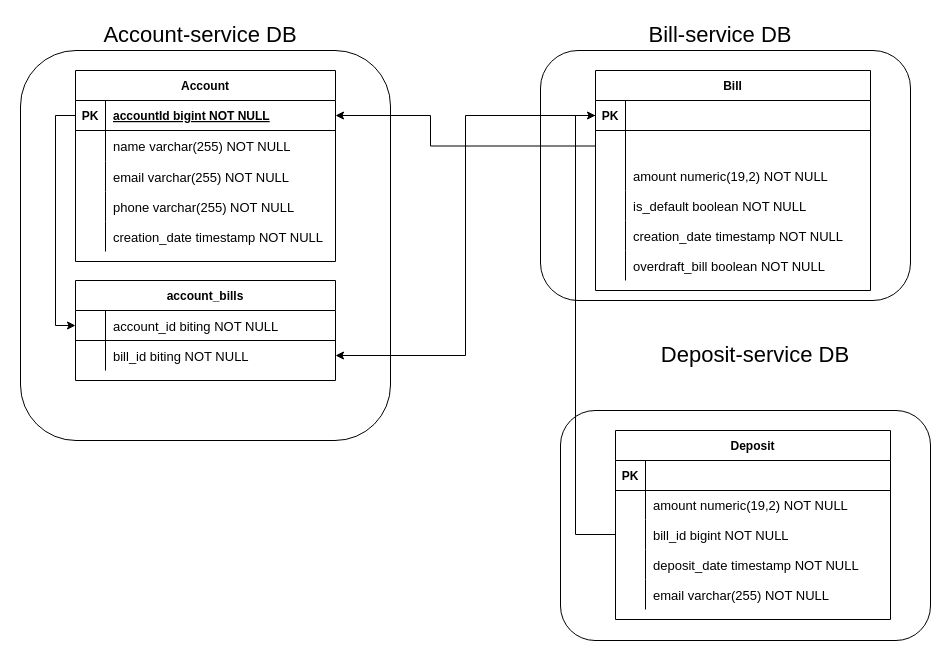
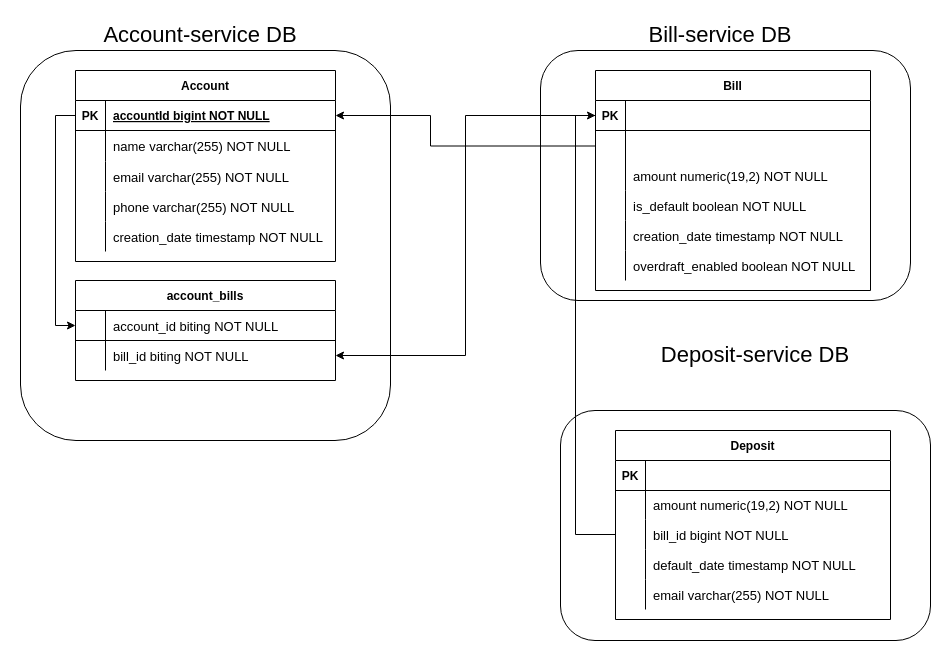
  <mxCell id="0" />
  <mxCell id="1" parent="0" />
  <mxCell id="2" value="" style="rounded=1;whiteSpace=wrap;html=1;" vertex="1" parent="1"><mxGeometry x="20" y="50" width="370" height="390" as="geometry" /></mxCell>
  <mxCell id="3" value="Account" style="shape=table;startSize=30;container=1;collapsible=1;childLayout=tableLayout;fixedRows=1;rowLines=0;fontStyle=1;align=center;resizeLast=1;" parent="1" vertex="1"><mxGeometry x="75" y="70" width="260" height="191" as="geometry"><mxRectangle x="85" y="80" width="80" height="30" as="alternateBounds" /></mxGeometry></mxCell>
  <mxCell id="4" value="" style="shape=partialRectangle;collapsible=0;dropTarget=0;pointerEvents=0;fillColor=none;points=[[0,0.5],[1,0.5]];portConstraint=eastwest;top=0;left=0;right=0;bottom=1;" parent="3" vertex="1"><mxGeometry y="30" width="260" height="30" as="geometry" /></mxCell>
  <mxCell id="5" value="PK" style="shape=partialRectangle;overflow=hidden;connectable=0;fillColor=none;top=0;left=0;bottom=0;right=0;fontStyle=1;" parent="4" vertex="1"><mxGeometry width="30" height="30" as="geometry" /></mxCell>
  <mxCell id="6" value="accountId bigint NOT NULL " style="shape=partialRectangle;overflow=hidden;connectable=0;fillColor=none;top=0;left=0;bottom=0;right=0;align=left;spacingLeft=6;fontStyle=5;" parent="4" vertex="1"><mxGeometry x="30" width="230" height="30" as="geometry" /></mxCell>
  <mxCell id="7" value="" style="shape=partialRectangle;collapsible=0;dropTarget=0;pointerEvents=0;fillColor=none;points=[[0,0.5],[1,0.5]];portConstraint=eastwest;top=0;left=0;right=0;bottom=0;" parent="3" vertex="1"><mxGeometry y="60" width="260" height="31" as="geometry" /></mxCell>
  <mxCell id="8" value="" style="shape=partialRectangle;overflow=hidden;connectable=0;fillColor=none;top=0;left=0;bottom=0;right=0;" parent="7" vertex="1"><mxGeometry width="30" height="31" as="geometry" /></mxCell>
  <mxCell id="9" value="name varchar(255) NOT NULL" style="shape=partialRectangle;overflow=hidden;connectable=0;fillColor=none;top=0;left=0;bottom=0;right=0;align=left;spacingLeft=6;fontSize=13;" parent="7" vertex="1"><mxGeometry x="30" width="230" height="31" as="geometry" /></mxCell>
  <mxCell id="10" style="shape=partialRectangle;collapsible=0;dropTarget=0;pointerEvents=0;fillColor=none;points=[[0,0.5],[1,0.5]];portConstraint=eastwest;top=0;left=0;right=0;bottom=0;" vertex="1" parent="3"><mxGeometry y="91" width="260" height="30" as="geometry" /></mxCell>
  <mxCell id="11" style="shape=partialRectangle;overflow=hidden;connectable=0;fillColor=none;top=0;left=0;bottom=0;right=0;" vertex="1" parent="10"><mxGeometry width="30" height="30" as="geometry" /></mxCell>
  <mxCell id="12" value="email varchar(255) NOT NULL" style="shape=partialRectangle;overflow=hidden;connectable=0;fillColor=none;top=0;left=0;bottom=0;right=0;align=left;spacingLeft=6;fontSize=13;" vertex="1" parent="10"><mxGeometry x="30" width="230" height="30" as="geometry" /></mxCell>
  <mxCell id="13" style="shape=partialRectangle;collapsible=0;dropTarget=0;pointerEvents=0;fillColor=none;points=[[0,0.5],[1,0.5]];portConstraint=eastwest;top=0;left=0;right=0;bottom=0;" vertex="1" parent="3"><mxGeometry y="121" width="260" height="30" as="geometry" /></mxCell>
  <mxCell id="14" style="shape=partialRectangle;overflow=hidden;connectable=0;fillColor=none;top=0;left=0;bottom=0;right=0;" vertex="1" parent="13"><mxGeometry width="30" height="30" as="geometry" /></mxCell>
  <mxCell id="15" value="phone varchar(255) NOT NULL" style="shape=partialRectangle;overflow=hidden;connectable=0;fillColor=none;top=0;left=0;bottom=0;right=0;align=left;spacingLeft=6;fontSize=13;" vertex="1" parent="13"><mxGeometry x="30" width="230" height="30" as="geometry" /></mxCell>
  <mxCell id="16" style="shape=partialRectangle;collapsible=0;dropTarget=0;pointerEvents=0;fillColor=none;points=[[0,0.5],[1,0.5]];portConstraint=eastwest;top=0;left=0;right=0;bottom=0;" vertex="1" parent="3"><mxGeometry y="151" width="260" height="30" as="geometry" /></mxCell>
  <mxCell id="17" style="shape=partialRectangle;overflow=hidden;connectable=0;fillColor=none;top=0;left=0;bottom=0;right=0;" vertex="1" parent="16"><mxGeometry width="30" height="30" as="geometry" /></mxCell>
  <mxCell id="18" value="creation_date timestamp NOT NULL" style="shape=partialRectangle;overflow=hidden;connectable=0;fillColor=none;top=0;left=0;bottom=0;right=0;align=left;spacingLeft=6;fontSize=13;" vertex="1" parent="16"><mxGeometry x="30" width="230" height="30" as="geometry" /></mxCell>
  <mxCell id="19" value="&lt;font style=&quot;font-size: 22px&quot;&gt;Account-service DB&lt;/font&gt;" style="text;html=1;strokeColor=none;fillColor=none;align=center;verticalAlign=middle;whiteSpace=wrap;rounded=0;" vertex="1" parent="1"><mxGeometry x="75" y="20" width="250" height="30" as="geometry" /></mxCell>
  <mxCell id="20" value="account_bills" style="shape=table;startSize=30;container=1;collapsible=1;childLayout=tableLayout;fixedRows=1;rowLines=0;fontStyle=1;align=center;resizeLast=1;" vertex="1" parent="1"><mxGeometry x="75" y="280" width="260" height="100" as="geometry" /></mxCell>
  <mxCell id="21" value="" style="shape=partialRectangle;collapsible=0;dropTarget=0;pointerEvents=0;fillColor=none;points=[[0,0.5],[1,0.5]];portConstraint=eastwest;top=0;left=0;right=0;bottom=1;" vertex="1" parent="20"><mxGeometry y="30" width="260" height="30" as="geometry" /></mxCell>
  <mxCell id="22" value="" style="shape=partialRectangle;overflow=hidden;connectable=0;fillColor=none;top=0;left=0;bottom=0;right=0;fontStyle=1;" vertex="1" parent="21"><mxGeometry width="30" height="30" as="geometry" /></mxCell>
  <mxCell id="23" value="account_id biting NOT NULL" style="shape=partialRectangle;overflow=hidden;connectable=0;fillColor=none;top=0;left=0;bottom=0;right=0;align=left;spacingLeft=6;fontStyle=0;fontSize=13;" vertex="1" parent="21"><mxGeometry x="30" width="230" height="30" as="geometry" /></mxCell>
  <mxCell id="24" value="" style="shape=partialRectangle;collapsible=0;dropTarget=0;pointerEvents=0;fillColor=none;points=[[0,0.5],[1,0.5]];portConstraint=eastwest;top=0;left=0;right=0;bottom=0;" vertex="1" parent="20"><mxGeometry y="60" width="260" height="30" as="geometry" /></mxCell>
  <mxCell id="25" value="" style="shape=partialRectangle;overflow=hidden;connectable=0;fillColor=none;top=0;left=0;bottom=0;right=0;" vertex="1" parent="24"><mxGeometry width="30" height="30" as="geometry" /></mxCell>
  <mxCell id="26" value="bill_id biting NOT NULL" style="shape=partialRectangle;overflow=hidden;connectable=0;fillColor=none;top=0;left=0;bottom=0;right=0;align=left;spacingLeft=6;fontSize=13;" vertex="1" parent="24"><mxGeometry x="30" width="230" height="30" as="geometry" /></mxCell>
  <mxCell id="27" style="edgeStyle=orthogonalEdgeStyle;rounded=0;orthogonalLoop=1;jettySize=auto;html=1;exitX=0;exitY=0.5;exitDx=0;exitDy=0;entryX=0;entryY=0.5;entryDx=0;entryDy=0;fontSize=13;" edge="1" parent="1" source="4" target="21"><mxGeometry relative="1" as="geometry" /></mxCell>
  <mxCell id="28" value="" style="rounded=1;whiteSpace=wrap;html=1;" vertex="1" parent="1"><mxGeometry x="540" y="50" width="370" height="250" as="geometry" /></mxCell>
  <mxCell id="29" value="&lt;font style=&quot;font-size: 22px&quot;&gt;Bill-service DB&lt;/font&gt;" style="text;html=1;strokeColor=none;fillColor=none;align=center;verticalAlign=middle;whiteSpace=wrap;rounded=0;" vertex="1" parent="1"><mxGeometry x="595" y="20" width="250" height="30" as="geometry" /></mxCell>
  <mxCell id="30" value="Bill" style="shape=table;startSize=30;container=1;collapsible=1;childLayout=tableLayout;fixedRows=1;rowLines=0;fontStyle=1;align=center;resizeLast=1;" vertex="1" parent="1"><mxGeometry x="595" y="70" width="275" height="220" as="geometry"><mxRectangle x="85" y="80" width="80" height="30" as="alternateBounds" /></mxGeometry></mxCell>
  <mxCell id="31" value="" style="shape=partialRectangle;collapsible=0;dropTarget=0;pointerEvents=0;fillColor=none;points=[[0,0.5],[1,0.5]];portConstraint=eastwest;top=0;left=0;right=0;bottom=1;" vertex="1" parent="30"><mxGeometry y="30" width="275" height="30" as="geometry" /></mxCell>
  <mxCell id="32" value="PK" style="shape=partialRectangle;overflow=hidden;connectable=0;fillColor=none;top=0;left=0;bottom=0;right=0;fontStyle=1;" vertex="1" parent="31"><mxGeometry width="30" height="30" as="geometry" /></mxCell>
  <mxCell id="33" value="" style="shape=partialRectangle;collapsible=0;dropTarget=0;pointerEvents=0;fillColor=none;points=[[0,0.5],[1,0.5]];portConstraint=eastwest;top=0;left=0;right=0;bottom=0;" vertex="1" parent="30"><mxGeometry y="60" width="275" height="31" as="geometry" /></mxCell>
  <mxCell id="34" value="" style="shape=partialRectangle;overflow=hidden;connectable=0;fillColor=none;top=0;left=0;bottom=0;right=0;" vertex="1" parent="33"><mxGeometry width="30" height="31" as="geometry" /></mxCell>
  <mxCell id="35" style="shape=partialRectangle;collapsible=0;dropTarget=0;pointerEvents=0;fillColor=none;points=[[0,0.5],[1,0.5]];portConstraint=eastwest;top=0;left=0;right=0;bottom=0;" vertex="1" parent="30"><mxGeometry y="91" width="275" height="29" as="geometry" /></mxCell>
  <mxCell id="36" style="shape=partialRectangle;overflow=hidden;connectable=0;fillColor=none;top=0;left=0;bottom=0;right=0;" vertex="1" parent="35"><mxGeometry width="30" height="29" as="geometry" /></mxCell>
  <mxCell id="37" value="amount numeric(19,2) NOT NULL" style="shape=partialRectangle;overflow=hidden;connectable=0;fillColor=none;top=0;left=0;bottom=0;right=0;align=left;spacingLeft=6;fontSize=13;" vertex="1" parent="35"><mxGeometry x="30" width="245" height="29" as="geometry" /></mxCell>
  <mxCell id="38" style="shape=partialRectangle;collapsible=0;dropTarget=0;pointerEvents=0;fillColor=none;points=[[0,0.5],[1,0.5]];portConstraint=eastwest;top=0;left=0;right=0;bottom=0;" vertex="1" parent="30"><mxGeometry y="120" width="275" height="30" as="geometry" /></mxCell>
  <mxCell id="39" style="shape=partialRectangle;overflow=hidden;connectable=0;fillColor=none;top=0;left=0;bottom=0;right=0;" vertex="1" parent="38"><mxGeometry width="30" height="30" as="geometry" /></mxCell>
  <mxCell id="40" value="is_default boolean NOT NULL" style="shape=partialRectangle;overflow=hidden;connectable=0;fillColor=none;top=0;left=0;bottom=0;right=0;align=left;spacingLeft=6;fontSize=13;" vertex="1" parent="38"><mxGeometry x="30" width="245" height="30" as="geometry" /></mxCell>
  <mxCell id="41" style="shape=partialRectangle;collapsible=0;dropTarget=0;pointerEvents=0;fillColor=none;points=[[0,0.5],[1,0.5]];portConstraint=eastwest;top=0;left=0;right=0;bottom=0;" vertex="1" parent="30"><mxGeometry y="150" width="275" height="30" as="geometry" /></mxCell>
  <mxCell id="42" style="shape=partialRectangle;overflow=hidden;connectable=0;fillColor=none;top=0;left=0;bottom=0;right=0;" vertex="1" parent="41"><mxGeometry width="30" height="30" as="geometry" /></mxCell>
  <mxCell id="43" value="creation_date timestamp NOT NULL" style="shape=partialRectangle;overflow=hidden;connectable=0;fillColor=none;top=0;left=0;bottom=0;right=0;align=left;spacingLeft=6;fontSize=13;" vertex="1" parent="41"><mxGeometry x="30" width="245" height="30" as="geometry" /></mxCell>
  <mxCell id="44" style="shape=partialRectangle;collapsible=0;dropTarget=0;pointerEvents=0;fillColor=none;points=[[0,0.5],[1,0.5]];portConstraint=eastwest;top=0;left=0;right=0;bottom=0;" vertex="1" parent="30"><mxGeometry y="180" width="275" height="30" as="geometry" /></mxCell>
  <mxCell id="45" style="shape=partialRectangle;overflow=hidden;connectable=0;fillColor=none;top=0;left=0;bottom=0;right=0;" vertex="1" parent="44"><mxGeometry width="30" height="30" as="geometry" /></mxCell>
- <mxCell id="46" value="overdraft_bill boolean NOT NULL" style="shape=partialRectangle;overflow=hidden;connectable=0;fillColor=none;top=0;left=0;bottom=0;right=0;align=left;spacingLeft=6;fontSize=13;" vertex="1" parent="44"><mxGeometry x="30" width="245" height="30" as="geometry" /></mxCell>
+ <mxCell id="46" value="overdraft_enabled boolean NOT NULL" style="shape=partialRectangle;overflow=hidden;connectable=0;fillColor=none;top=0;left=0;bottom=0;right=0;align=left;spacingLeft=6;fontSize=13;" vertex="1" parent="44"><mxGeometry x="30" width="245" height="30" as="geometry" /></mxCell>
  <mxCell id="47" style="edgeStyle=orthogonalEdgeStyle;rounded=0;orthogonalLoop=1;jettySize=auto;html=1;exitX=0;exitY=0.5;exitDx=0;exitDy=0;entryX=1;entryY=0.5;entryDx=0;entryDy=0;fontSize=13;" edge="1" parent="1" source="33" target="4"><mxGeometry relative="1" as="geometry"><Array as="points"><mxPoint x="430" y="146" /><mxPoint x="430" y="115" /></Array></mxGeometry></mxCell>
  <mxCell id="48" style="edgeStyle=orthogonalEdgeStyle;rounded=0;orthogonalLoop=1;jettySize=auto;html=1;exitX=0;exitY=0.5;exitDx=0;exitDy=0;entryX=1;entryY=0.5;entryDx=0;entryDy=0;fontSize=13;" edge="1" parent="1" source="31" target="24"><mxGeometry relative="1" as="geometry" /></mxCell>
  <mxCell id="49" value="" style="rounded=1;whiteSpace=wrap;html=1;" vertex="1" parent="1"><mxGeometry x="560" y="410" width="370" height="230" as="geometry" /></mxCell>
  <mxCell id="50" value="&lt;font style=&quot;font-size: 22px&quot;&gt;Deposit-service DB&lt;/font&gt;" style="text;html=1;strokeColor=none;fillColor=none;align=center;verticalAlign=middle;whiteSpace=wrap;rounded=0;" vertex="1" parent="1"><mxGeometry x="630" y="340" width="250" height="30" as="geometry" /></mxCell>
  <mxCell id="51" value="Deposit" style="shape=table;startSize=30;container=1;collapsible=1;childLayout=tableLayout;fixedRows=1;rowLines=0;fontStyle=1;align=center;resizeLast=1;" vertex="1" parent="1"><mxGeometry x="615" y="430" width="275" height="189" as="geometry"><mxRectangle x="85" y="80" width="80" height="30" as="alternateBounds" /></mxGeometry></mxCell>
  <mxCell id="52" value="" style="shape=partialRectangle;collapsible=0;dropTarget=0;pointerEvents=0;fillColor=none;points=[[0,0.5],[1,0.5]];portConstraint=eastwest;top=0;left=0;right=0;bottom=1;" vertex="1" parent="51"><mxGeometry y="30" width="275" height="30" as="geometry" /></mxCell>
  <mxCell id="53" value="PK" style="shape=partialRectangle;overflow=hidden;connectable=0;fillColor=none;top=0;left=0;bottom=0;right=0;fontStyle=1;" vertex="1" parent="52"><mxGeometry width="30" height="30" as="geometry" /></mxCell>
  <mxCell id="54" style="shape=partialRectangle;collapsible=0;dropTarget=0;pointerEvents=0;fillColor=none;points=[[0,0.5],[1,0.5]];portConstraint=eastwest;top=0;left=0;right=0;bottom=0;" vertex="1" parent="51"><mxGeometry y="60" width="275" height="29" as="geometry" /></mxCell>
  <mxCell id="55" style="shape=partialRectangle;overflow=hidden;connectable=0;fillColor=none;top=0;left=0;bottom=0;right=0;" vertex="1" parent="54"><mxGeometry width="30" height="29" as="geometry" /></mxCell>
  <mxCell id="56" value="amount numeric(19,2) NOT NULL" style="shape=partialRectangle;overflow=hidden;connectable=0;fillColor=none;top=0;left=0;bottom=0;right=0;align=left;spacingLeft=6;fontSize=13;" vertex="1" parent="54"><mxGeometry x="30" width="245" height="29" as="geometry" /></mxCell>
  <mxCell id="57" style="shape=partialRectangle;collapsible=0;dropTarget=0;pointerEvents=0;fillColor=none;points=[[0,0.5],[1,0.5]];portConstraint=eastwest;top=0;left=0;right=0;bottom=0;" vertex="1" parent="51"><mxGeometry y="89" width="275" height="30" as="geometry" /></mxCell>
  <mxCell id="58" style="shape=partialRectangle;overflow=hidden;connectable=0;fillColor=none;top=0;left=0;bottom=0;right=0;" vertex="1" parent="57"><mxGeometry width="30" height="30" as="geometry" /></mxCell>
  <mxCell id="59" value="bill_id bigint NOT NULL" style="shape=partialRectangle;overflow=hidden;connectable=0;fillColor=none;top=0;left=0;bottom=0;right=0;align=left;spacingLeft=6;fontSize=13;" vertex="1" parent="57"><mxGeometry x="30" width="245" height="30" as="geometry" /></mxCell>
  <mxCell id="60" style="shape=partialRectangle;collapsible=0;dropTarget=0;pointerEvents=0;fillColor=none;points=[[0,0.5],[1,0.5]];portConstraint=eastwest;top=0;left=0;right=0;bottom=0;" vertex="1" parent="51"><mxGeometry y="119" width="275" height="30" as="geometry" /></mxCell>
  <mxCell id="61" style="shape=partialRectangle;overflow=hidden;connectable=0;fillColor=none;top=0;left=0;bottom=0;right=0;" vertex="1" parent="60"><mxGeometry width="30" height="30" as="geometry" /></mxCell>
- <mxCell id="62" value="deposit_date timestamp NOT NULL" style="shape=partialRectangle;overflow=hidden;connectable=0;fillColor=none;top=0;left=0;bottom=0;right=0;align=left;spacingLeft=6;fontSize=13;" vertex="1" parent="60"><mxGeometry x="30" width="245" height="30" as="geometry" /></mxCell>
+ <mxCell id="62" value="default_date timestamp NOT NULL" style="shape=partialRectangle;overflow=hidden;connectable=0;fillColor=none;top=0;left=0;bottom=0;right=0;align=left;spacingLeft=6;fontSize=13;" vertex="1" parent="60"><mxGeometry x="30" width="245" height="30" as="geometry" /></mxCell>
  <mxCell id="63" style="shape=partialRectangle;collapsible=0;dropTarget=0;pointerEvents=0;fillColor=none;points=[[0,0.5],[1,0.5]];portConstraint=eastwest;top=0;left=0;right=0;bottom=0;" vertex="1" parent="51"><mxGeometry y="149" width="275" height="30" as="geometry" /></mxCell>
  <mxCell id="64" style="shape=partialRectangle;overflow=hidden;connectable=0;fillColor=none;top=0;left=0;bottom=0;right=0;" vertex="1" parent="63"><mxGeometry width="30" height="30" as="geometry" /></mxCell>
  <mxCell id="65" value="email varchar(255) NOT NULL" style="shape=partialRectangle;overflow=hidden;connectable=0;fillColor=none;top=0;left=0;bottom=0;right=0;align=left;spacingLeft=6;fontSize=13;" vertex="1" parent="63"><mxGeometry x="30" width="245" height="30" as="geometry" /></mxCell>
  <mxCell id="66" style="edgeStyle=orthogonalEdgeStyle;rounded=0;orthogonalLoop=1;jettySize=auto;html=1;exitX=0;exitY=0.5;exitDx=0;exitDy=0;entryX=0;entryY=0.5;entryDx=0;entryDy=0;fontSize=13;" edge="1" parent="1" source="57" target="31"><mxGeometry relative="1" as="geometry" /></mxCell>
